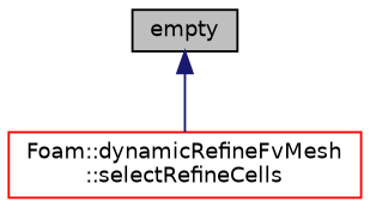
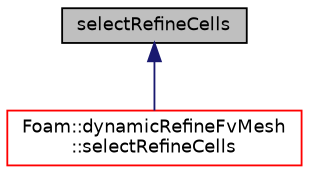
  digraph {
    rankdir=TB
    node [fontname=Helvetica fontsize=10 shape=record]
-   n1 [color=black fillcolor=grey75 fontcolor=black height=0.2 label=empty style=filled width=0.4]
+   n1 [color=black fillcolor=grey75 fontcolor=black height=0.2 label=selectRefineCells style=filled width=0.4]
    n2 [color=red height=0.2 label="Foam::dynamicRefineFvMesh\l::selectRefineCells" width=0.4]
    n1 -> n2 [color=midnightblue dir=back fontname=Helvetica fontsize=10 labelfontname=Helvetica labelfontsize=10 style=solid]
  }
